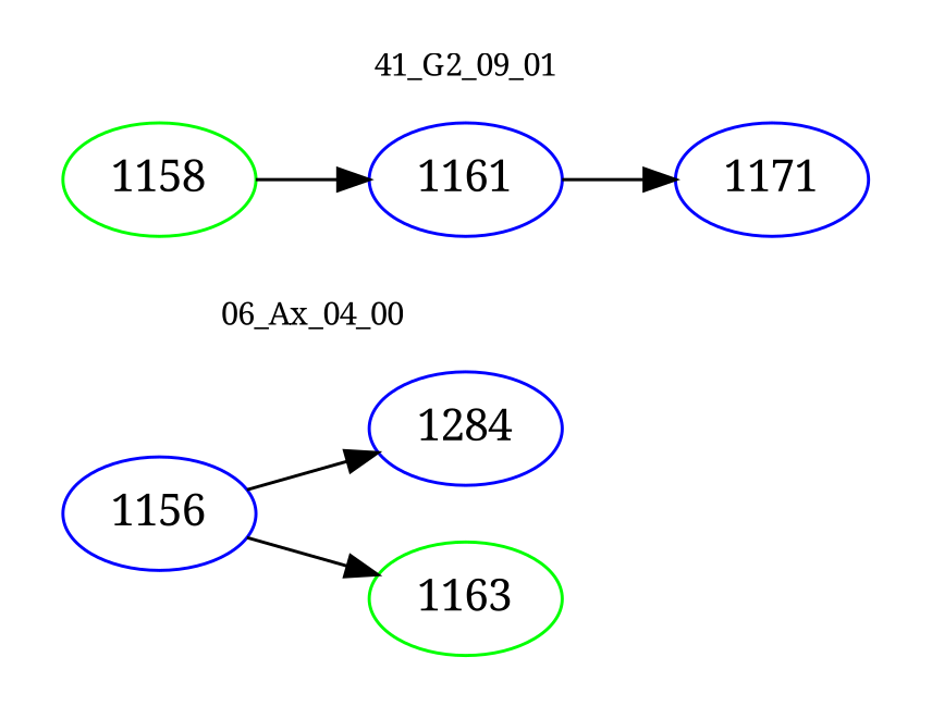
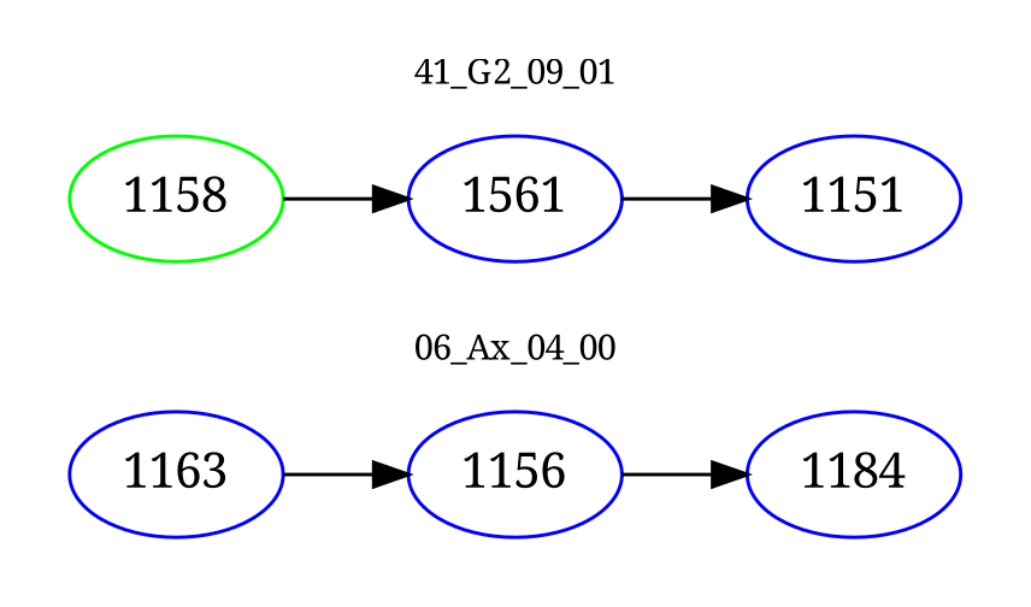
  digraph {
    fontname="Noto Serif"
    rankdir=LR
    node [color=blue fontname="Noto Serif"]
    edge [color=black fontname="Noto Serif"]
-   n1 [color=green label=1163]
+   n1 [label=1163]
    n2 [label=1156]
-   n3 [label=1284]
+   n3 [label=1184]
    n4 [color=green label=1158]
-   n5 [label=1161]
-   n6 [label=1171]
+   n5 [label=1561]
+   n6 [label=1151]
    subgraph cluster_1 {
      color=white
      fontsize=10
      label="06_Ax_04_00"
      n1
      n2
      n3
    }
    subgraph cluster_2 {
      color=white
      fontsize=10
      label="41_G2_09_01"
      n4
      n5
      n6
    }
-   n2 -> n1
+   n1 -> n2
    n2 -> n3
    n4 -> n5
    n5 -> n6
  }
